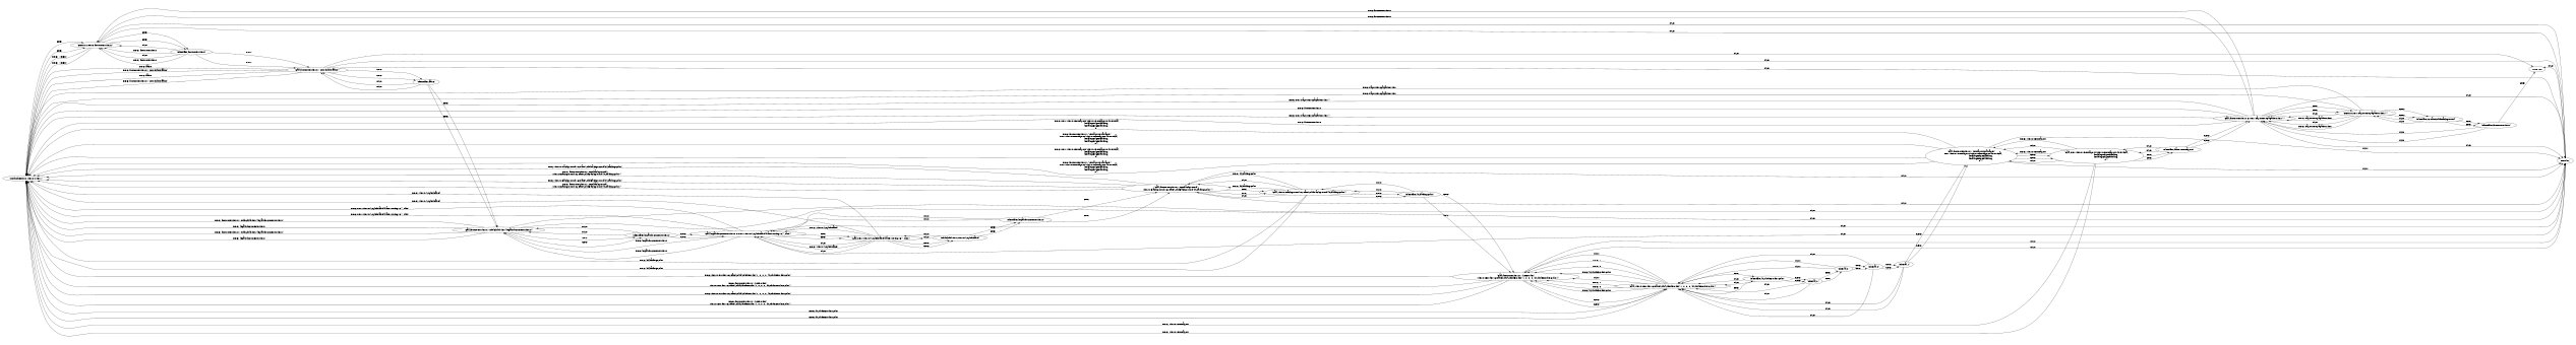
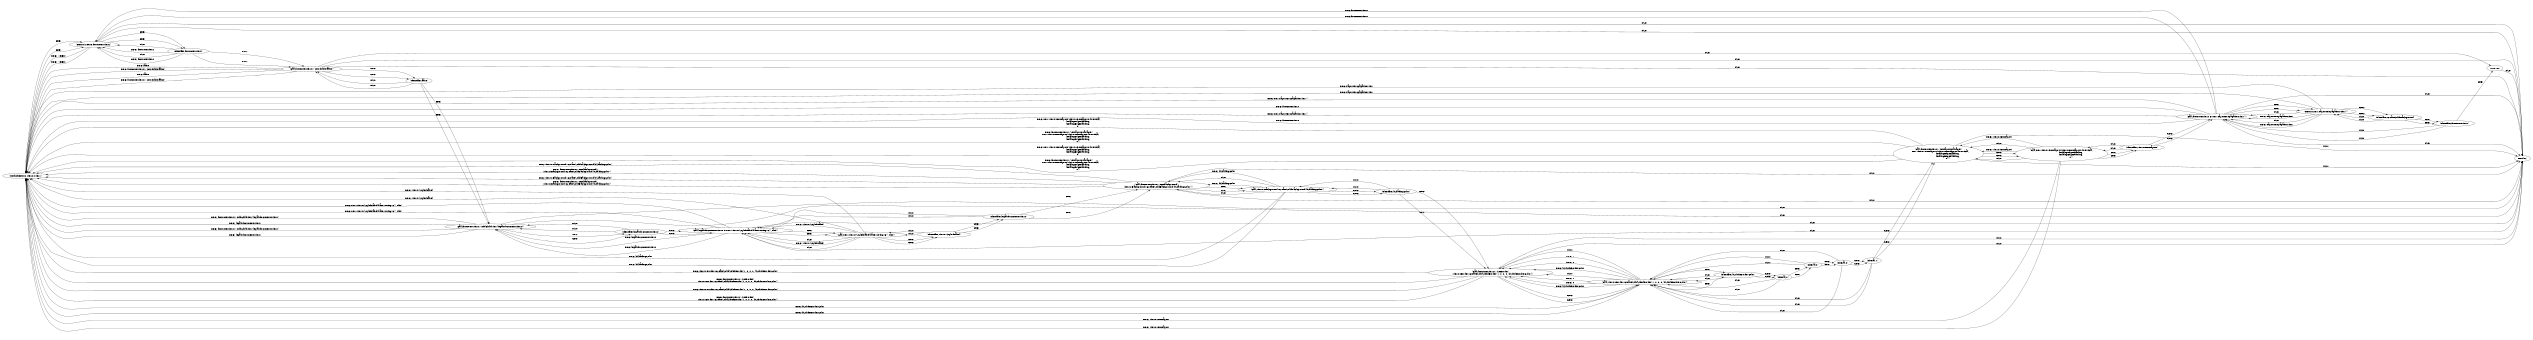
  digraph {
    rankdir=LR
    n1 [label="(MethodReturn,views::View*)"]
    n2 [label="(Return,return footnote_view_;)"]
    n3 [label="(Border,)"]
    n4 [label="(Identifier,footnote_view_)"]
    1000100
    n6 [label="(Call,footnote_view_->set_background(\n      views::Background::CreateSolidBackground(kShadingColor)))"]
    n7 [label="(Call,views::Background::CreateSolidBackground(kShadingColor))"]
    n8 [label="(Identifier,kShadingColor)"]
    n9 [label="(Call,footnote_view_->SetBorder(\n       views::Border::CreateSolidSidedBorder(1, 0, 0, 0, kSubtleBorderColor)))"]
    n10 [label="(Call,views::Border::CreateSolidSidedBorder(1, 0, 0, 0, kSubtleBorderColor))"]
    n11 [label="(Call,new views::StyledLabel(base::string16(), this))"]
    n12 [label="(Call,legal_document_view_ = new views::StyledLabel(base::string16(), this))"]
-   n13 [label="(AddChildView,views::StyledLabel)"]
+   n13 [label="(Identifier,views::StyledLabel)"]
    n14 [label="(Call,footnote_view_->AddChildView(legal_document_view_))"]
    n15 [label="(Identifier,legal_document_view_)"]
    n16 [label="(Identifier,legal_document_view_)"]
    n17 [label="(Call,footnote_view_->SetVisible(false))"]
    n18 [label="(Identifier,false)"]
    n19 [label="(Return,new LayoutPropagationView())"]
    n20 [label="(Call,footnote_view_ = new LayoutPropagationView())"]
    n21 [label="(Identifier,CreateSolidBackground)"]
    n22 [label="(Identifier,footnote_view_)"]
    n23 [label="(Call,footnote_view_->SetLayoutManager(\n      new views::BoxLayout(views::BoxLayout::kVertical,\n                           kDialogEdgePadding,\n                           kDialogEdgePadding,\n                           0)))"]
    n24 [label="(Call,new views::BoxLayout(views::BoxLayout::kVertical,\n                           kDialogEdgePadding,\n                           kDialogEdgePadding,\n                           0))"]
-   n25 [label="(Identifier,base::BoxLayout)"]
+   n25 [label="(Identifier,views::BoxLayout)"]
    n26 [label="(Identifier,kSubtleBorderColor)"]
    n27 [label="(Literal,1)"]
    n28 [label="(Literal,0)"]
    n29 [label="(Literal,0)"]
    n30 [label="(Literal,0)"]
    n1 -> n2 [label="CFG: "]
    n1 -> n2 [label="CFG: "]
    n2 -> n1 [label="DDG: <RET>"]
    n2 -> n1 [label="DDG: <RET>"]
    n2 -> n3 [label="AST: "]
    n2 -> n3 [label="AST: "]
    n2 -> n4 [label="CFG: "]
    n2 -> n4 [label="CFG: "]
-   n3 -> 1000100 [label="AST: "]
+   1000100 -> n3 [label="AST: "]
    n4 -> n2 [label="AST: "]
    n4 -> n2 [label="DDG: footnote_view_"]
    n4 -> n2 [label="AST: "]
    n4 -> n2 [label="DDG: footnote_view_"]
    n4 -> n17 [label="CFG: "]
    n4 -> n17 [label="CFG: "]
    n6 -> n1 [label="DDG: views::Background::CreateSolidBackground(kShadingColor)"]
    n6 -> n1 [label="DDG: footnote_view_->set_background(\n      views::Background::CreateSolidBackground(kShadingColor))"]
    n6 -> n1 [label="DDG: views::Background::CreateSolidBackground(kShadingColor)"]
    n6 -> n1 [label="DDG: footnote_view_->set_background(\n      views::Background::CreateSolidBackground(kShadingColor))"]
    n6 -> n3 [label="AST: "]
    n6 -> n3 [label="AST: "]
    n6 -> n7 [label="CFG: "]
    n6 -> n7 [label="CFG: "]
    n7 -> n1 [label="DDG: kShadingColor"]
    n7 -> n1 [label="DDG: kShadingColor"]
    n7 -> n6 [label="AST: "]
    n7 -> n6 [label="DDG: kShadingColor"]
    n7 -> n6 [label="AST: "]
    n7 -> n6 [label="DDG: kShadingColor"]
    n7 -> n8 [label="CFG: "]
    n7 -> n8 [label="CFG: "]
    n8 -> n7 [label="AST: "]
    n8 -> n7 [label="AST: "]
    n8 -> n9 [label="CFG: "]
    n8 -> n9 [label="CFG: "]
    n9 -> n1 [label="DDG: views::Border::CreateSolidSidedBorder(1, 0, 0, 0, kSubtleBorderColor)"]
    n9 -> n1 [label="DDG: footnote_view_->SetBorder(\n       views::Border::CreateSolidSidedBorder(1, 0, 0, 0, kSubtleBorderColor))"]
    n9 -> n1 [label="DDG: views::Border::CreateSolidSidedBorder(1, 0, 0, 0, kSubtleBorderColor)"]
    n9 -> n1 [label="DDG: footnote_view_->SetBorder(\n       views::Border::CreateSolidSidedBorder(1, 0, 0, 0, kSubtleBorderColor))"]
    n9 -> n3 [label="AST: "]
    n9 -> n3 [label="AST: "]
    n9 -> n10 [label="CFG: "]
    n9 -> n10 [label="CFG: "]
    n10 -> n1 [label="DDG: kSubtleBorderColor"]
    n10 -> n1 [label="DDG: kSubtleBorderColor"]
    n10 -> n9 [label="AST: "]
    n10 -> n9 [label="DDG: 1"]
    n10 -> n9 [label="DDG: 0"]
    n10 -> n9 [label="DDG: kSubtleBorderColor"]
    n10 -> n9 [label="AST: "]
    n10 -> n9 [label="DDG: 1"]
    n10 -> n9 [label="DDG: 0"]
    n10 -> n9 [label="DDG: kSubtleBorderColor"]
    n10 -> n26 [label="CFG: "]
    n10 -> n26 [label="CFG: "]
    n11 -> n1 [label="DDG: views::StyledLabel"]
    n11 -> n1 [label="DDG: views::StyledLabel"]
    n11 -> n12 [label="AST: "]
    n11 -> n12 [label="DDG: views::StyledLabel"]
    n11 -> n12 [label="AST: "]
    n11 -> n12 [label="DDG: views::StyledLabel"]
    n11 -> n13 [label="CFG: "]
    n11 -> n13 [label="CFG: "]
    n12 -> n1 [label="DDG: new views::StyledLabel(base::string16(), this)"]
    n12 -> n1 [label="DDG: new views::StyledLabel(base::string16(), this)"]
    n12 -> n3 [label="AST: "]
    n12 -> n3 [label="AST: "]
    n12 -> n11 [label="CFG: "]
    n12 -> n11 [label="CFG: "]
    n12 -> n14 [label="DDG: legal_document_view_"]
    n12 -> n14 [label="DDG: legal_document_view_"]
    n13 -> n11 [label="AST: "]
    n13 -> n11 [label="AST: "]
    n13 -> n15 [label="CFG: "]
    n13 -> n15 [label="CFG: "]
    n14 -> n1 [label="DDG: footnote_view_->AddChildView(legal_document_view_)"]
    n14 -> n1 [label="DDG: legal_document_view_"]
    n14 -> n1 [label="DDG: footnote_view_->AddChildView(legal_document_view_)"]
    n14 -> n1 [label="DDG: legal_document_view_"]
    n14 -> n3 [label="AST: "]
    n14 -> n3 [label="AST: "]
    n14 -> n16 [label="CFG: "]
    n14 -> n16 [label="CFG: "]
    n15 -> n6 [label="CFG: "]
    n15 -> n6 [label="CFG: "]
    n15 -> n12 [label="AST: "]
    n15 -> n12 [label="AST: "]
    n16 -> n12 [label="CFG: "]
    n16 -> n12 [label="CFG: "]
    n16 -> n14 [label="AST: "]
    n16 -> n14 [label="AST: "]
    n17 -> n1 [label="DDG: false"]
    n17 -> n1 [label="DDG: footnote_view_->SetVisible(false)"]
    n17 -> n1 [label="DDG: false"]
    n17 -> n1 [label="DDG: footnote_view_->SetVisible(false)"]
    n17 -> n3 [label="AST: "]
    n17 -> n3 [label="AST: "]
    n17 -> 1000100 [label="AST: "]
    n17 -> n18 [label="CFG: "]
    n17 -> n18 [label="CFG: "]
    n18 -> n14 [label="CFG: "]
    n18 -> n14 [label="CFG: "]
    n18 -> n17 [label="AST: "]
    n18 -> n17 [label="AST: "]
    n19 -> n1 [label="DDG: LayoutPropagationView"]
    n19 -> n1 [label="DDG: LayoutPropagationView"]
    n19 -> n20 [label="AST: "]
    n19 -> n20 [label="DDG: LayoutPropagationView"]
    n19 -> n20 [label="AST: "]
    n19 -> n20 [label="DDG: LayoutPropagationView"]
    n19 -> n21 [label="CFG: "]
    n19 -> n21 [label="CFG: "]
    n20 -> n1 [label="DDG: new LayoutPropagationView()"]
    n20 -> n1 [label="DDG: footnote_view_"]
    n20 -> n1 [label="DDG: new LayoutPropagationView()"]
    n20 -> n1 [label="DDG: footnote_view_"]
    n20 -> n2 [label="DDG: footnote_view_"]
    n20 -> n2 [label="DDG: footnote_view_"]
    n20 -> n3 [label="AST: "]
    n20 -> n3 [label="AST: "]
    n20 -> n19 [label="CFG: "]
    n20 -> n19 [label="CFG: "]
    n21 -> n19 [label="AST: "]
    n21 -> n19 [label="AST: "]
    n21 -> n22 [label="CFG: "]
    n21 -> n22 [label="CFG: "]
    n22 -> 1000100 [label="CFG: "]
    n22 -> n20 [label="AST: "]
    n22 -> n20 [label="AST: "]
    n23 -> n1 [label="DDG: new views::BoxLayout(views::BoxLayout::kVertical,\n                           kDialogEdgePadding,\n                           kDialogEdgePadding,\n                           0)"]
    n23 -> n1 [label="DDG: footnote_view_->SetLayoutManager(\n      new views::BoxLayout(views::BoxLayout::kVertical,\n                           kDialogEdgePadding,\n                           kDialogEdgePadding,\n                           0))"]
    n23 -> n1 [label="DDG: new views::BoxLayout(views::BoxLayout::kVertical,\n                           kDialogEdgePadding,\n                           kDialogEdgePadding,\n                           0)"]
    n23 -> n1 [label="DDG: footnote_view_->SetLayoutManager(\n      new views::BoxLayout(views::BoxLayout::kVertical,\n                           kDialogEdgePadding,\n                           kDialogEdgePadding,\n                           0))"]
    n23 -> n3 [label="AST: "]
    n23 -> n3 [label="AST: "]
    n23 -> n24 [label="CFG: "]
    n23 -> n24 [label="CFG: "]
    n24 -> n1 [label="DDG: views::BoxLayout"]
    n24 -> n1 [label="DDG: views::BoxLayout"]
    n24 -> n23 [label="AST: "]
    n24 -> n23 [label="DDG: views::BoxLayout"]
    n24 -> n23 [label="AST: "]
    n24 -> n23 [label="DDG: views::BoxLayout"]
    n24 -> n25 [label="CFG: "]
    n24 -> n25 [label="CFG: "]
    n25 -> n20 [label="CFG: "]
    n25 -> n20 [label="CFG: "]
    n25 -> n24 [label="AST: "]
    n25 -> n24 [label="AST: "]
    n26 -> n10 [label="AST: "]
    n26 -> n10 [label="AST: "]
    n26 -> n30 [label="CFG: "]
    n26 -> n30 [label="CFG: "]
    n27 -> n10 [label="AST: "]
    n27 -> n10 [label="AST: "]
    n27 -> n23 [label="CFG: "]
    n27 -> n23 [label="CFG: "]
    n28 -> n10 [label="AST: "]
    n28 -> n10 [label="AST: "]
    n28 -> n27 [label="CFG: "]
    n28 -> n27 [label="CFG: "]
    n29 -> n10 [label="AST: "]
    n29 -> n10 [label="AST: "]
    n29 -> n28 [label="CFG: "]
    n29 -> n28 [label="CFG: "]
    n30 -> n10 [label="AST: "]
    n30 -> n10 [label="AST: "]
    n30 -> n29 [label="CFG: "]
    n30 -> n29 [label="CFG: "]
  }
